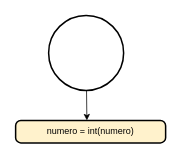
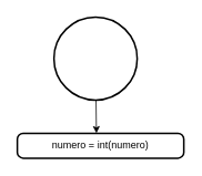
  <mxCell id="0" />
  <mxCell id="1" parent="0" />
  <mxCell id="2" style="edgeStyle=none;html=1;entryX=0.5;entryY=0;entryDx=0;entryDy=0;" edge="1" parent="1" source="3"><mxGeometry relative="1" as="geometry"><mxPoint x="115" y="160" as="targetPoint" /></mxGeometry></mxCell>
  <mxCell id="3" value="" style="strokeWidth=2;html=1;shape=mxgraph.flowchart.start_2;whiteSpace=wrap;" vertex="1" parent="1"><mxGeometry x="64" y="20" width="100" height="100" as="geometry" /></mxCell>
- <mxCell id="4" value="numero = int(numero)" style="rounded=1;whiteSpace=wrap;html=1;absoluteArcSize=1;arcSize=14;strokeWidth=2;fillColor=#fff2cc;" vertex="1" parent="1"><mxGeometry x="20" y="160" width="200" height="30" as="geometry" /></mxCell>
+ <mxCell id="4" value="numero = int(numero)" style="rounded=1;whiteSpace=wrap;html=1;absoluteArcSize=1;arcSize=14;strokeWidth=2;" vertex="1" parent="1"><mxGeometry x="20" y="160" width="200" height="30" as="geometry" /></mxCell>
